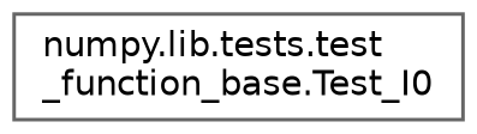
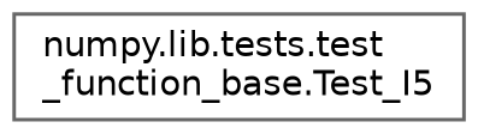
  digraph {
    rankdir=LR
-   n1 [color=grey40 fillcolor=white fontname=Helvetica fontsize=10 height=0.2 label="numpy.lib.tests.test\l_function_base.Test_I0" shape=box style=filled width=0.4]
+   n1 [color=grey40 fillcolor=white fontname=Helvetica fontsize=10 height=0.2 label="numpy.lib.tests.test\l_function_base.Test_I5" shape=box style=filled width=0.4]
  }
